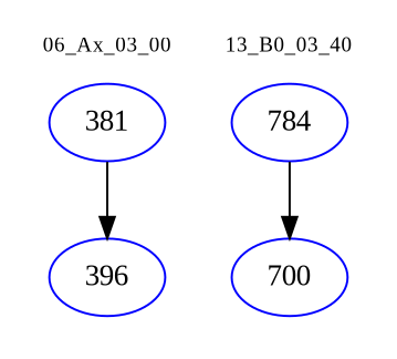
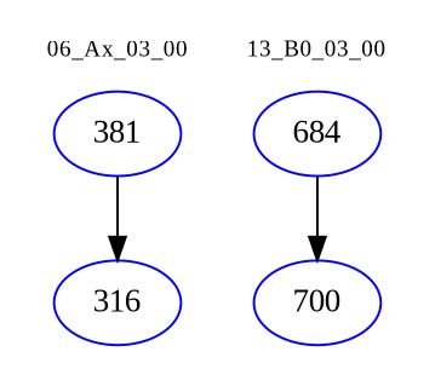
  digraph {
    fontname="Liberation Serif"
    node [color=blue fontname="Liberation Serif"]
    edge [color=black fontname="Liberation Serif"]
    n1 [label=381]
-   n2 [label=396]
-   n3 [label=784]
+   n2 [label=316]
+   n3 [label=684]
    n4 [label=700]
    subgraph cluster_1 {
      color=white
      fontsize=10
      label="06_Ax_03_00"
      n1
      n2
    }
    subgraph cluster_2 {
      color=white
      fontsize=10
-     label="13_B0_03_40"
+     label="13_B0_03_00"
      n3
      n4
    }
    n1 -> n2
    n3 -> n4
  }
